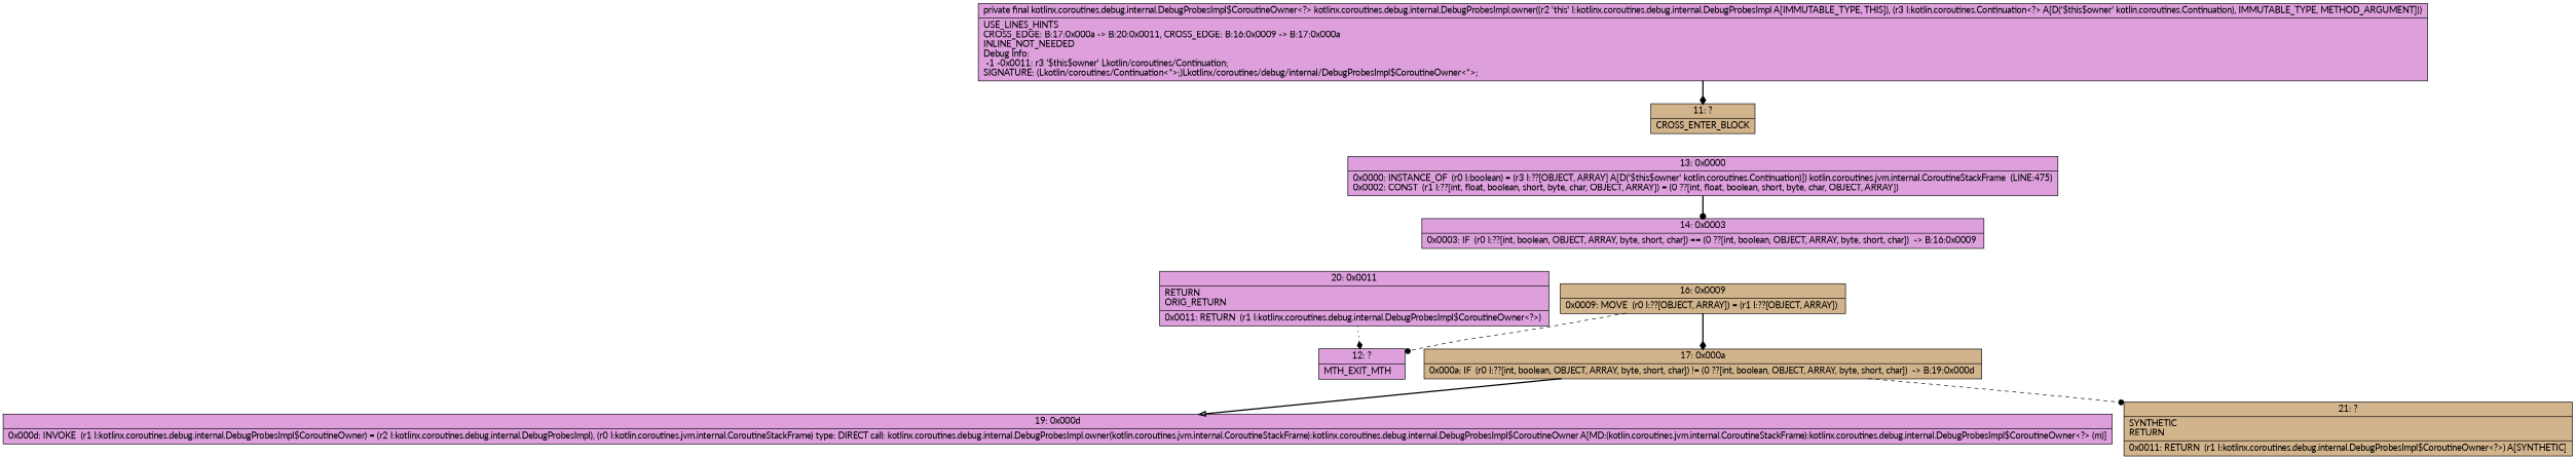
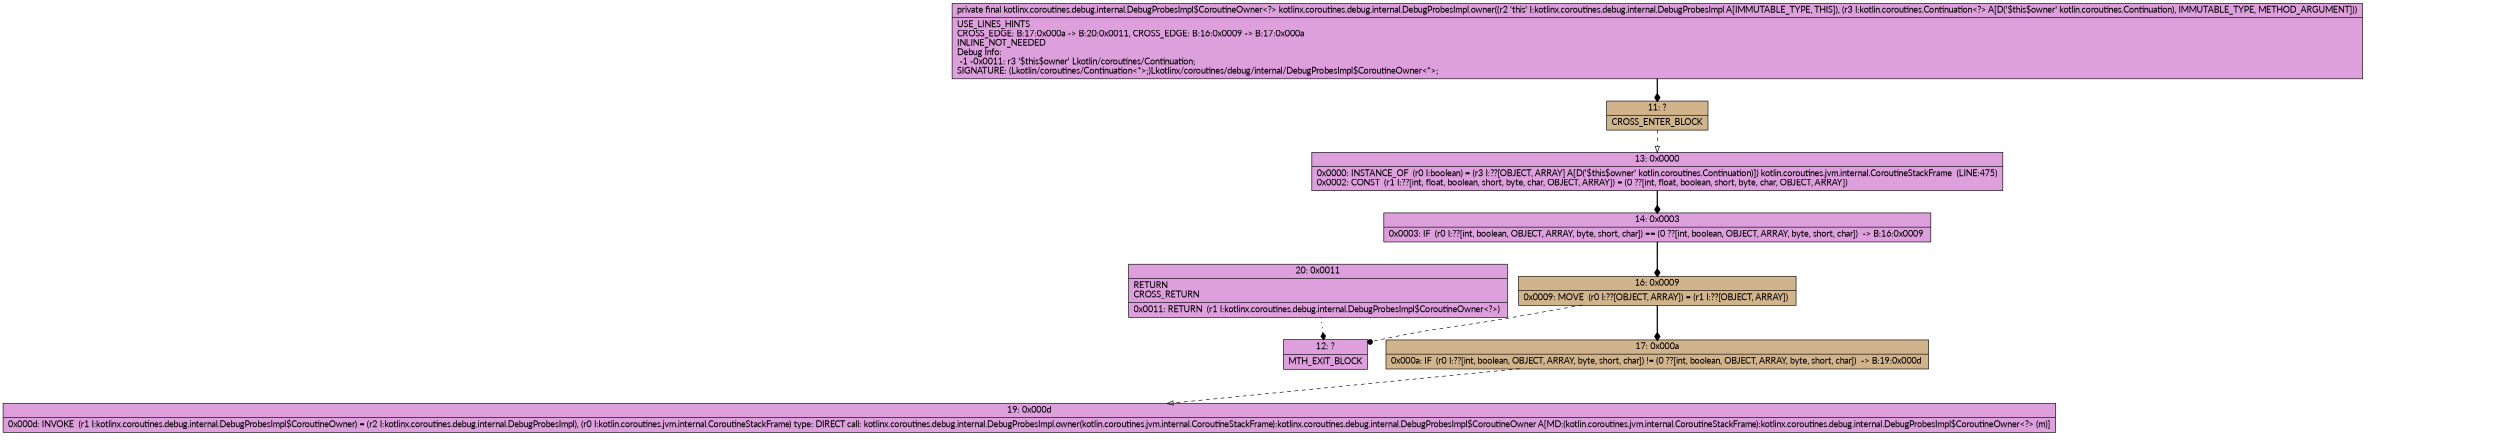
  digraph {
    fontname=Lato
    node [fillcolor=plum fontname=Lato shape=record style=filled]
    edge [arrowhead=diamond fontname=Lato style=bold]
    n1 [fillcolor=tan label="{11\:\ ?|CROSS_ENTER_BLOCK\l}"]
    n2 [label="{13\:\ 0x0000|0x0000: INSTANCE_OF  (r0 I:boolean) = (r3 I:??[OBJECT, ARRAY] A[D('$this$owner' kotlin.coroutines.Continuation)]) kotlin.coroutines.jvm.internal.CoroutineStackFrame  (LINE:475)\l0x0002: CONST  (r1 I:??[int, float, boolean, short, byte, char, OBJECT, ARRAY]) = (0 ??[int, float, boolean, short, byte, char, OBJECT, ARRAY]) \l}"]
    n3 [label="{14\:\ 0x0003|0x0003: IF  (r0 I:??[int, boolean, OBJECT, ARRAY, byte, short, char]) == (0 ??[int, boolean, OBJECT, ARRAY, byte, short, char])  \-\> B:16:0x0009 \l}"]
    n4 [fillcolor=tan label="{16\:\ 0x0009|0x0009: MOVE  (r0 I:??[OBJECT, ARRAY]) = (r1 I:??[OBJECT, ARRAY]) \l}"]
    n5 [fillcolor=tan label="{17\:\ 0x000a|0x000a: IF  (r0 I:??[int, boolean, OBJECT, ARRAY, byte, short, char]) != (0 ??[int, boolean, OBJECT, ARRAY, byte, short, char])  \-\> B:19:0x000d \l}"]
-   n6 [label="{12\:\ ?|MTH_EXIT_MTH\l}"]
+   n6 [label="{12\:\ ?|MTH_EXIT_BLOCK\l}"]
    n7 [label="{19\:\ 0x000d|0x000d: INVOKE  (r1 I:kotlinx.coroutines.debug.internal.DebugProbesImpl$CoroutineOwner) = (r2 I:kotlinx.coroutines.debug.internal.DebugProbesImpl), (r0 I:kotlin.coroutines.jvm.internal.CoroutineStackFrame) type: DIRECT call: kotlinx.coroutines.debug.internal.DebugProbesImpl.owner(kotlin.coroutines.jvm.internal.CoroutineStackFrame):kotlinx.coroutines.debug.internal.DebugProbesImpl$CoroutineOwner A[MD:(kotlin.coroutines.jvm.internal.CoroutineStackFrame):kotlinx.coroutines.debug.internal.DebugProbesImpl$CoroutineOwner\<?\> (m)]\l}"]
-   n8 [fillcolor=tan label="{21\:\ ?|SYNTHETIC\lRETURN\l|0x0011: RETURN  (r1 I:kotlinx.coroutines.debug.internal.DebugProbesImpl$CoroutineOwner\<?\>) A[SYNTHETIC]\l}"]
-   n9 [label="{20\:\ 0x0011|RETURN\lORIG_RETURN\l|0x0011: RETURN  (r1 I:kotlinx.coroutines.debug.internal.DebugProbesImpl$CoroutineOwner\<?\>) \l}"]
+   n9 [label="{20\:\ 0x0011|RETURN\lCROSS_RETURN\l|0x0011: RETURN  (r1 I:kotlinx.coroutines.debug.internal.DebugProbesImpl$CoroutineOwner\<?\>) \l}"]
    n10 [label="{private final kotlinx.coroutines.debug.internal.DebugProbesImpl$CoroutineOwner\<?\> kotlinx.coroutines.debug.internal.DebugProbesImpl.owner((r2 'this' I:kotlinx.coroutines.debug.internal.DebugProbesImpl A[IMMUTABLE_TYPE, THIS]), (r3 I:kotlin.coroutines.Continuation\<?\> A[D('$this$owner' kotlin.coroutines.Continuation), IMMUTABLE_TYPE, METHOD_ARGUMENT]))  | USE_LINES_HINTS\lCROSS_EDGE: B:17:0x000a \-\> B:20:0x0011, CROSS_EDGE: B:16:0x0009 \-\> B:17:0x000a\lINLINE_NOT_NEEDED\lDebug Info:\l  \-1 \-0x0011: r3 '$this$owner' Lkotlin\/coroutines\/Continuation;\lSIGNATURE: (Lkotlin\/coroutines\/Continuation\<*\>;)Lkotlinx\/coroutines\/debug\/internal\/DebugProbesImpl$CoroutineOwner\<*\>;\l}"]
-   n2 -> n3 [arrowhead=dot]
+   n1 -> n2 [arrowhead=onormal style=dashed]
+   n2 -> n3
+   n3 -> n4
    n4 -> n5
    n4 -> n6 [arrowhead=dot style=dashed]
-   n5 -> n7 [arrowhead=onormal]
-   n5 -> n8 [arrowhead=dot style=dashed]
+   n5 -> n7 [arrowhead=onormal style=dashed]
    n9 -> n6 [style=dotted]
    n10 -> n1
  }
